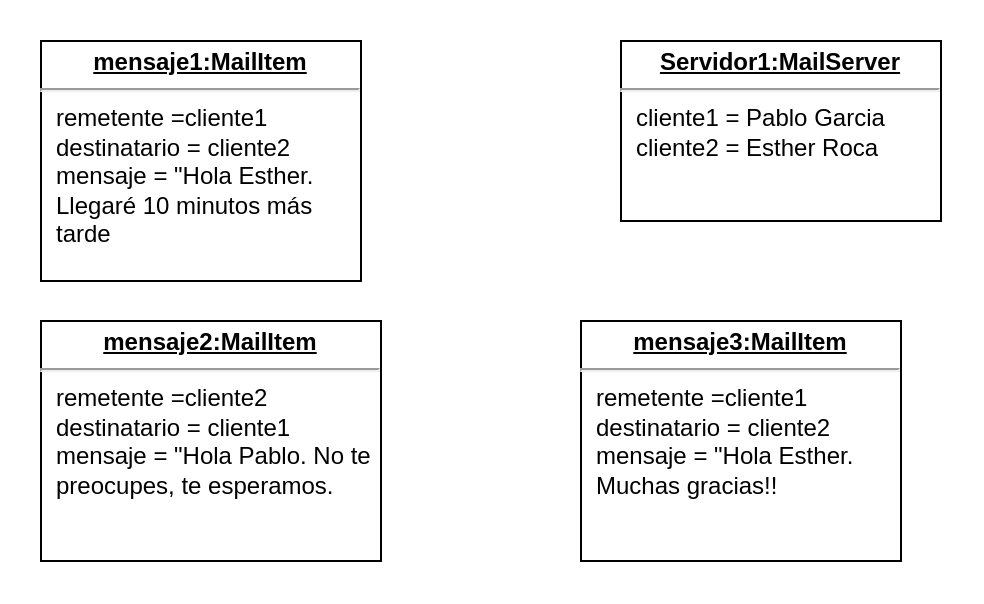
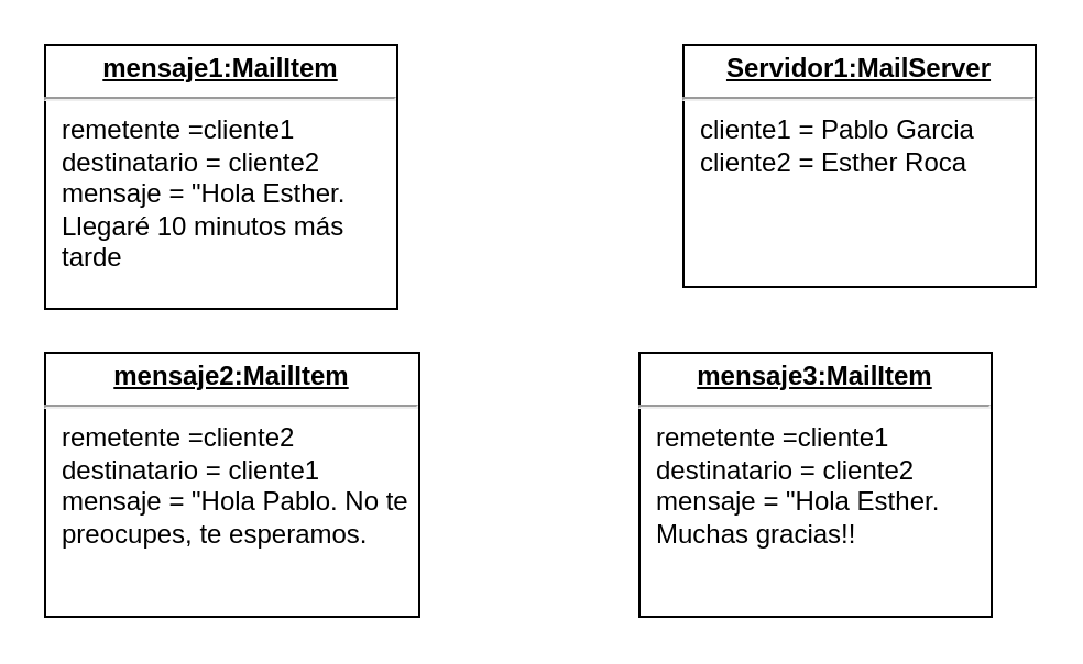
  <mxCell id="0" />
  <mxCell id="1" parent="0" />
- <mxCell id="2" value="&lt;p style=&quot;margin:0px;margin-top:4px;text-align:center;text-decoration:underline;&quot;&gt;&lt;b&gt;Servidor1:MailServer&lt;/b&gt;&lt;/p&gt;&lt;hr&gt;&lt;p style=&quot;margin:0px;margin-left:8px;&quot;&gt;cliente1 = Pablo Garcia&lt;br&gt;cliente2 = Esther Roca&lt;br&gt;&lt;br&gt;&lt;/p&gt;" style="verticalAlign=top;align=left;overflow=fill;fontSize=12;fontFamily=Helvetica;html=1;whiteSpace=wrap;" parent="1" vertex="1"><mxGeometry x="310" y="20" width="160" height="90" as="geometry" /></mxCell>
+ <mxCell id="2" value="&lt;p style=&quot;margin:0px;margin-top:4px;text-align:center;text-decoration:underline;&quot;&gt;&lt;b&gt;Servidor1:MailServer&lt;/b&gt;&lt;/p&gt;&lt;hr&gt;&lt;p style=&quot;margin:0px;margin-left:8px;&quot;&gt;cliente1 = Pablo Garcia&lt;br&gt;cliente2 = Esther Roca&lt;br&gt;&lt;br&gt;&lt;/p&gt;" style="verticalAlign=top;align=left;overflow=fill;fontSize=12;fontFamily=Helvetica;html=1;whiteSpace=wrap;" parent="1" vertex="1"><mxGeometry x="310" y="20" width="160" height="110" as="geometry" /></mxCell>
  <mxCell id="3" value="&lt;p style=&quot;margin:0px;margin-top:4px;text-align:center;text-decoration:underline;&quot;&gt;&lt;b&gt;mensaje1:MailItem&lt;/b&gt;&lt;/p&gt;&lt;hr&gt;&lt;p style=&quot;margin:0px;margin-left:8px;&quot;&gt;remetente =cliente1&lt;br&gt;destinatario = cliente2&lt;br&gt;mensaje = &quot;Hola Esther. Llegaré 10 minutos más tarde&lt;br&gt;&lt;/p&gt;" style="verticalAlign=top;align=left;overflow=fill;fontSize=12;fontFamily=Helvetica;html=1;whiteSpace=wrap;" vertex="1" parent="1"><mxGeometry x="20" y="20" width="160" height="120" as="geometry" /></mxCell>
  <mxCell id="4" value="&lt;p style=&quot;margin:0px;margin-top:4px;text-align:center;text-decoration:underline;&quot;&gt;&lt;b&gt;mensaje2:MailItem&lt;/b&gt;&lt;/p&gt;&lt;hr&gt;&lt;p style=&quot;margin:0px;margin-left:8px;&quot;&gt;remetente =cliente2&lt;br&gt;destinatario = cliente1&lt;br&gt;mensaje = &quot;Hola Pablo. No te preocupes, te esperamos.&lt;br&gt;&lt;/p&gt;" style="verticalAlign=top;align=left;overflow=fill;fontSize=12;fontFamily=Helvetica;html=1;whiteSpace=wrap;" vertex="1" parent="1"><mxGeometry x="20" y="160" width="170" height="120" as="geometry" /></mxCell>
  <mxCell id="5" value="&lt;p style=&quot;margin:0px;margin-top:4px;text-align:center;text-decoration:underline;&quot;&gt;&lt;b&gt;mensaje3:MailItem&lt;/b&gt;&lt;/p&gt;&lt;hr&gt;&lt;p style=&quot;margin:0px;margin-left:8px;&quot;&gt;remetente =cliente1&lt;br&gt;destinatario = cliente2&lt;br&gt;mensaje = &quot;Hola Esther. Muchas gracias!!&lt;br&gt;&lt;/p&gt;" style="verticalAlign=top;align=left;overflow=fill;fontSize=12;fontFamily=Helvetica;html=1;whiteSpace=wrap;" vertex="1" parent="1"><mxGeometry x="290" y="160" width="160" height="120" as="geometry" /></mxCell>
